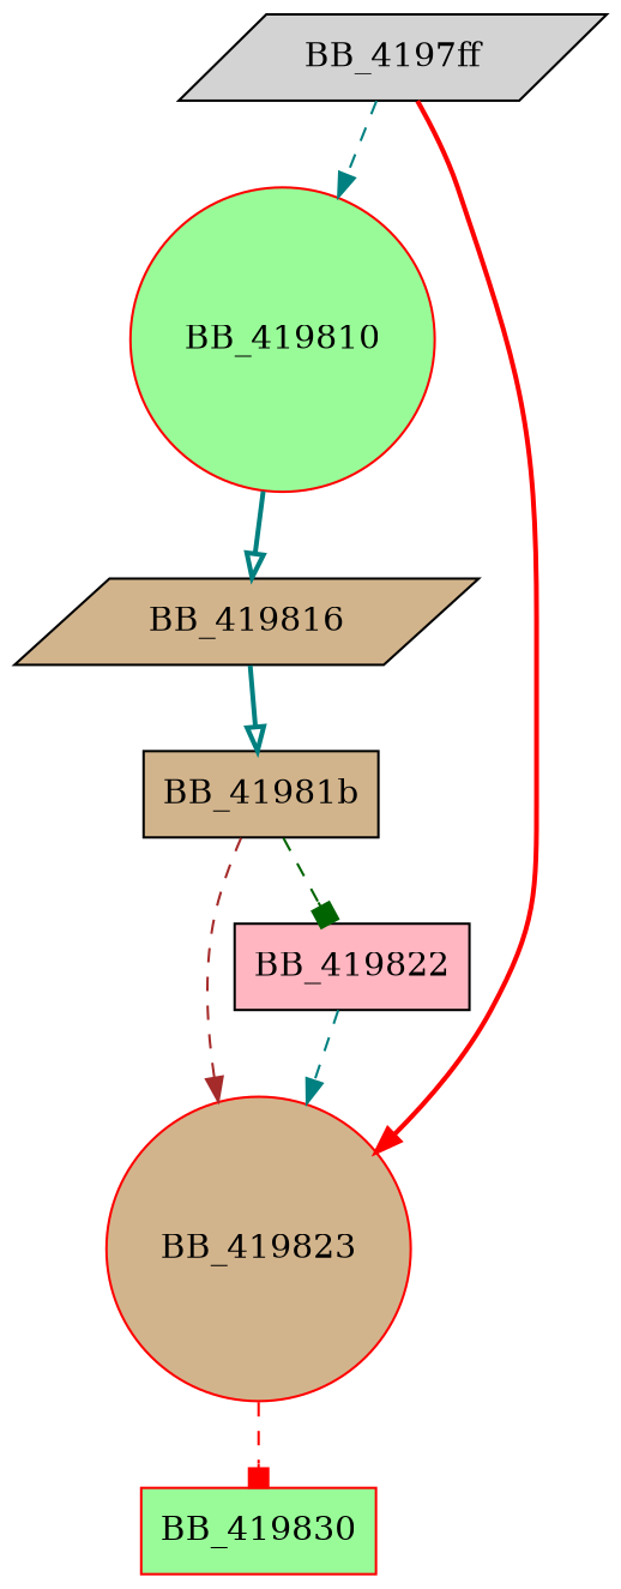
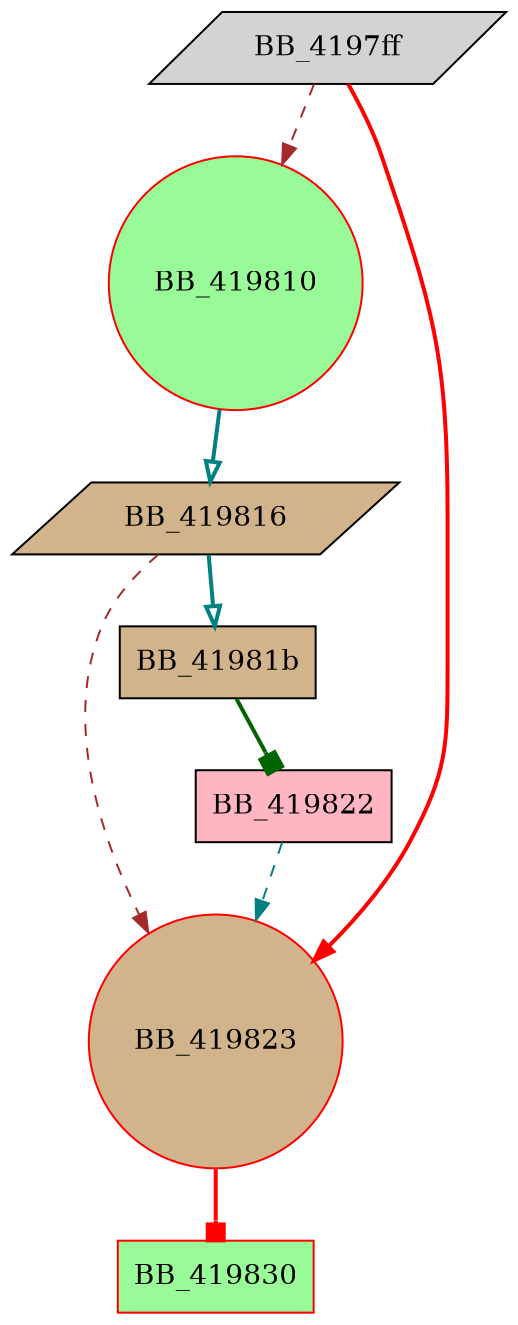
  digraph {
    node [color=black fillcolor=tan shape=box style=filled]
    edge [arrowhead=normal color=teal style=dashed]
    BB_4197ff [fillcolor=lightgrey shape=parallelogram]
    BB_419810 [color=red fillcolor=palegreen shape=circle]
    BB_419823 [color=red shape=circle]
    BB_419816 [shape=parallelogram]
    BB_419830 [color=red fillcolor=palegreen]
    BB_41981b
    BB_419822 [fillcolor=lightpink]
-   BB_4197ff -> BB_419810
+   BB_4197ff -> BB_419810 [color=brown]
    BB_4197ff -> BB_419823 [color=red style=bold]
    BB_419810 -> BB_419816 [arrowhead=onormal style=bold]
-   BB_419823 -> BB_419830 [arrowhead=box color=red]
-   BB_41981b -> BB_419823 [color=brown]
+   BB_419823 -> BB_419830 [arrowhead=box color=red style=bold]
+   BB_419816 -> BB_419823 [color=brown]
    BB_419816 -> BB_41981b [arrowhead=onormal style=bold]
-   BB_41981b -> BB_419822 [arrowhead=box color=darkgreen]
+   BB_41981b -> BB_419822 [arrowhead=box color=darkgreen style=bold]
    BB_419822 -> BB_419823
  }
